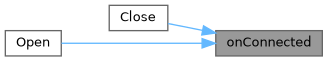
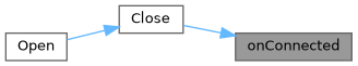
  digraph {
    rankdir=RL
    node [color=grey40 fillcolor=white fontname=Helvetica fontsize=10 shape=box style=filled]
    edge [color=steelblue1 dir=back fontname=Helvetica fontsize=10 labelfontname=Helvetica labelfontsize=10 style=solid]
    n1 [color=gray40 fillcolor=grey60 fontcolor=black height=0.2 label=onConnected width=0.4]
    n2 [height=0.2 label=Close width=0.4]
    n3 [height=0.2 label=Open width=0.4]
    n1 -> n2
-   n1 -> n3
+   n2 -> n3
  }
